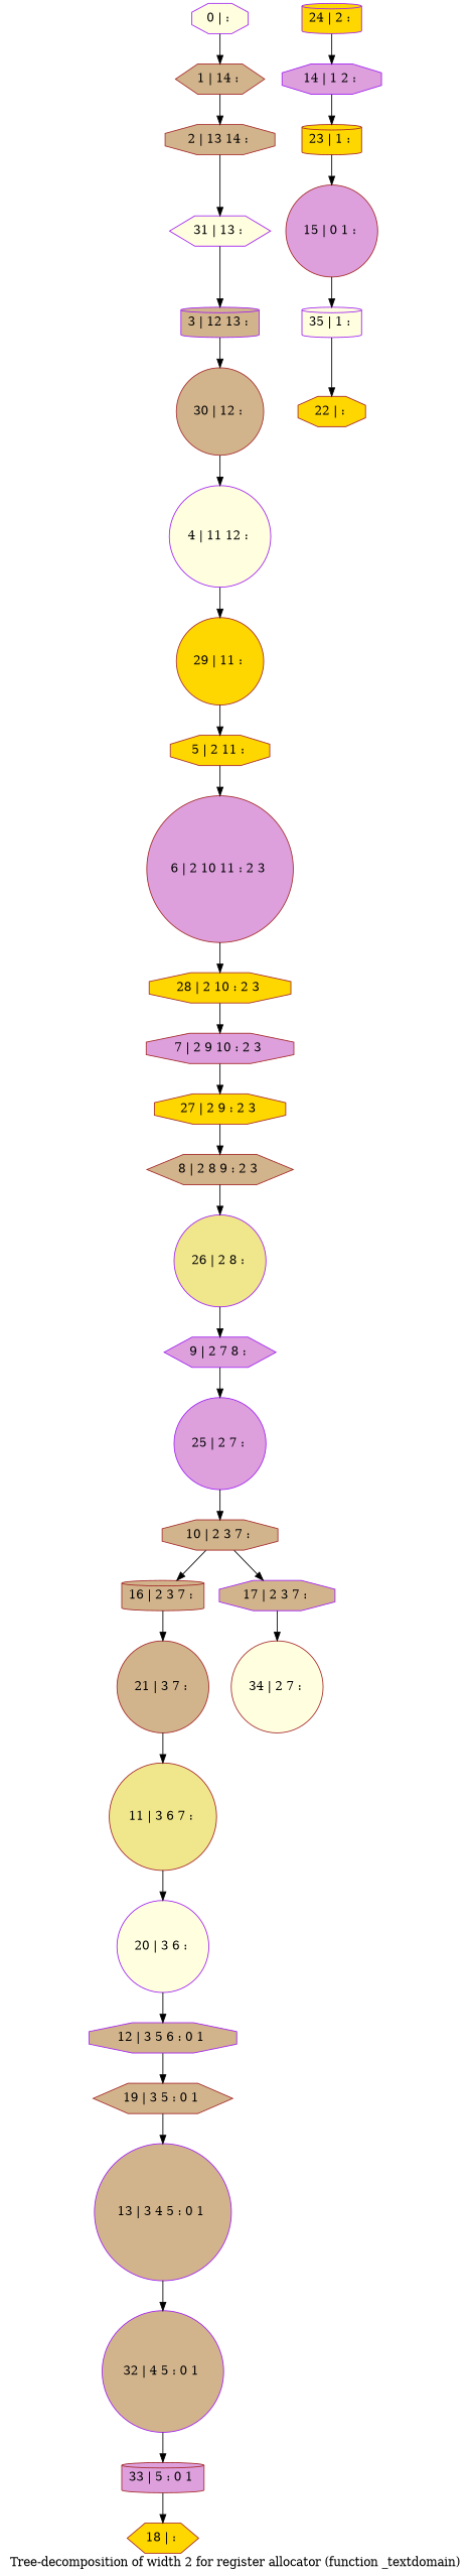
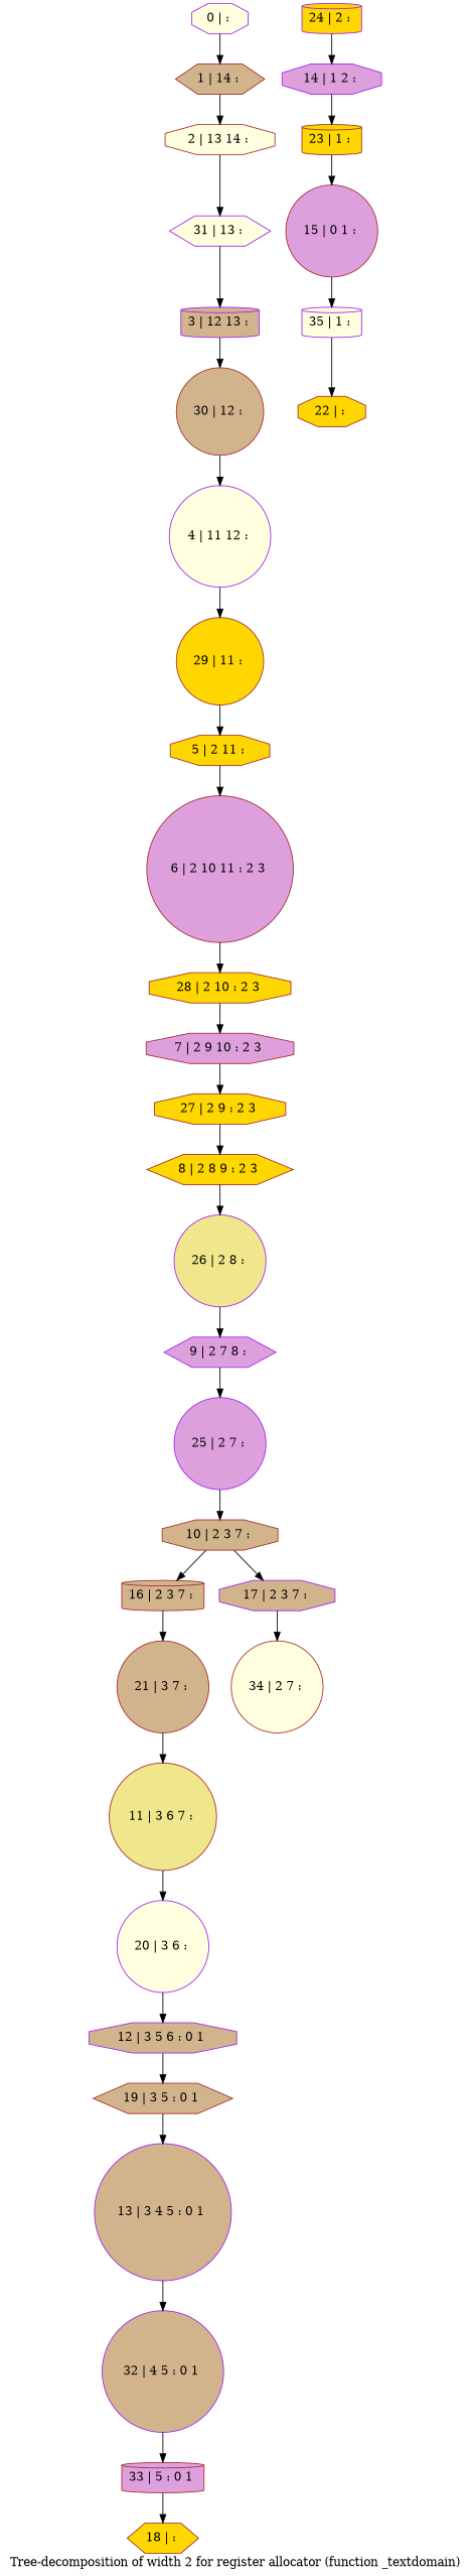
  digraph {
    label="Tree-decomposition of width 2 for register allocator (function _textdomain)"
    node [color=brown fillcolor=tan shape=circle style=filled]
    n1 [color=purple fillcolor=lightyellow label="0 | : " shape=octagon]
    n2 [label="1 | 14 : " shape=hexagon]
-   n3 [label="2 | 13 14 : " shape=octagon]
+   n3 [fillcolor=lightyellow label="2 | 13 14 : " shape=octagon]
    n4 [color=purple fillcolor=lightyellow label="31 | 13 : " shape=hexagon]
    n5 [color=purple label="3 | 12 13 : " shape=cylinder]
    n6 [label="30 | 12 : "]
    n7 [color=purple fillcolor=lightyellow label="4 | 11 12 : "]
    n8 [fillcolor=gold label="29 | 11 : "]
    n9 [fillcolor=gold label="5 | 2 11 : " shape=octagon]
    n10 [fillcolor=plum label="6 | 2 10 11 : 2 3 "]
    n11 [fillcolor=gold label="28 | 2 10 : 2 3 " shape=octagon]
    n12 [fillcolor=plum label="7 | 2 9 10 : 2 3 " shape=octagon]
    n13 [fillcolor=gold label="27 | 2 9 : 2 3 " shape=octagon]
-   n14 [label="8 | 2 8 9 : 2 3 " shape=hexagon]
+   n14 [fillcolor=gold label="8 | 2 8 9 : 2 3 " shape=hexagon]
    n15 [color=purple fillcolor=khaki label="26 | 2 8 : "]
    n16 [color=purple fillcolor=plum label="9 | 2 7 8 : " shape=hexagon]
    n17 [color=purple fillcolor=plum label="25 | 2 7 : "]
    n18 [label="10 | 2 3 7 : " shape=octagon]
    n19 [label="16 | 2 3 7 : " shape=cylinder]
    n20 [color=purple label="17 | 2 3 7 : " shape=octagon]
    n21 [label="21 | 3 7 : "]
    n22 [fillcolor=lightyellow label="34 | 2 7 : "]
    n23 [fillcolor=khaki label="11 | 3 6 7 : "]
    n24 [color=purple fillcolor=lightyellow label="20 | 3 6 : "]
    n25 [color=purple label="12 | 3 5 6 : 0 1 " shape=octagon]
    n26 [label="19 | 3 5 : 0 1 " shape=hexagon]
    n27 [color=purple label="13 | 3 4 5 : 0 1 "]
    n28 [color=purple label="32 | 4 5 : 0 1 "]
    n29 [fillcolor=plum label="33 | 5 : 0 1 " shape=cylinder]
    n30 [color=purple fillcolor=plum label="14 | 1 2 : " shape=octagon]
    n31 [fillcolor=gold label="23 | 1 : " shape=cylinder]
    n32 [fillcolor=plum label="15 | 0 1 : "]
    n33 [color=purple fillcolor=lightyellow label="35 | 1 : " shape=cylinder]
    n34 [fillcolor=gold label="22 | : " shape=octagon]
    n35 [fillcolor=gold label="18 | : " shape=hexagon]
    n36 [color=purple fillcolor=gold label="24 | 2 : " shape=cylinder]
    n1 -> n2
    n2 -> n3
    n3 -> n4
    n4 -> n5
    n5 -> n6
    n6 -> n7
    n7 -> n8
    n8 -> n9
    n9 -> n10
    n10 -> n11
    n11 -> n12
    n12 -> n13
    n13 -> n14
    n14 -> n15
    n15 -> n16
    n16 -> n17
    n17 -> n18
    n18 -> n19
    n18 -> n20
    n19 -> n21
    n20 -> n22
    n21 -> n23
    n23 -> n24
    n24 -> n25
    n25 -> n26
    n26 -> n27
    n27 -> n28
    n28 -> n29
    n29 -> n35
    n30 -> n31
    n31 -> n32
    n32 -> n33
    n33 -> n34
    n36 -> n30
  }
